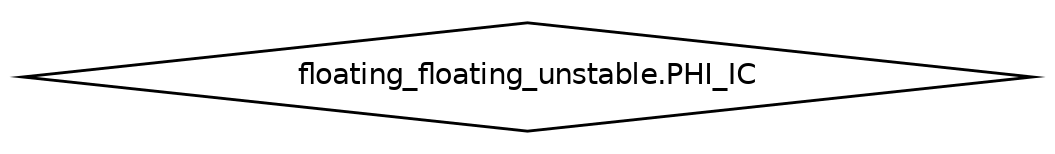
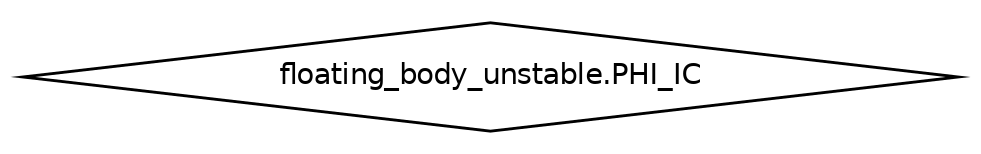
  digraph {
    rankdir=LR
-   n1 [color=black fillcolor=white fontname=Helvetica fontsize=10 height=0.2 label="floating_floating_unstable.PHI_IC" shape=diamond style=filled width=0.4]
+   n1 [color=black fillcolor=white fontname=Helvetica fontsize=10 height=0.2 label="floating_body_unstable.PHI_IC" shape=diamond style=filled width=0.4]
  }
